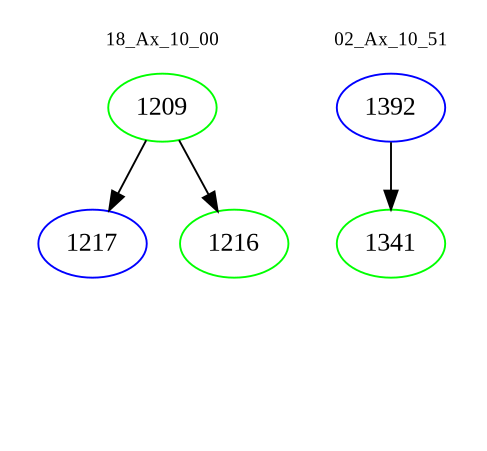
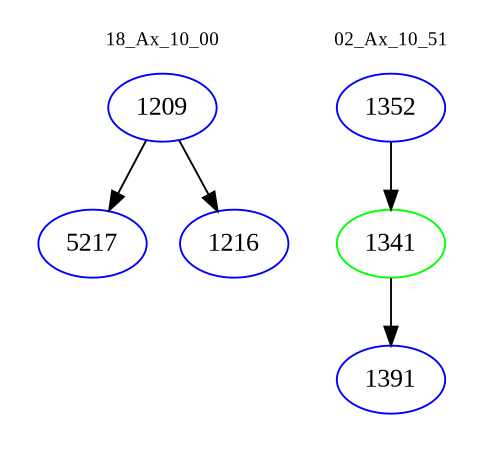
  digraph {
    fontname="Liberation Serif"
    node [color=blue fontname="Liberation Serif"]
    edge [color=black fontname="Liberation Serif"]
-   n1 [label=1217]
-   n2 [color=green label=1209]
-   n3 [color=green label=1216]
-   n4 [label=1392]
+   n1 [label=5217]
+   n2 [label=1209]
+   n3 [label=1216]
+   n4 [label=1352]
    n5 [color=green label=1341]
+   n6 [label=1391]
    subgraph cluster_1 {
      color=white
      fontsize=10
      label="18_Ax_10_00"
      n1
      n2
      n3
    }
    subgraph cluster_2 {
      color=white
      fontsize=10
      label="02_Ax_10_51"
      n4
      n5
+     n6
    }
    n2 -> n1
    n2 -> n3
    n4 -> n5
+   n5 -> n6
  }
